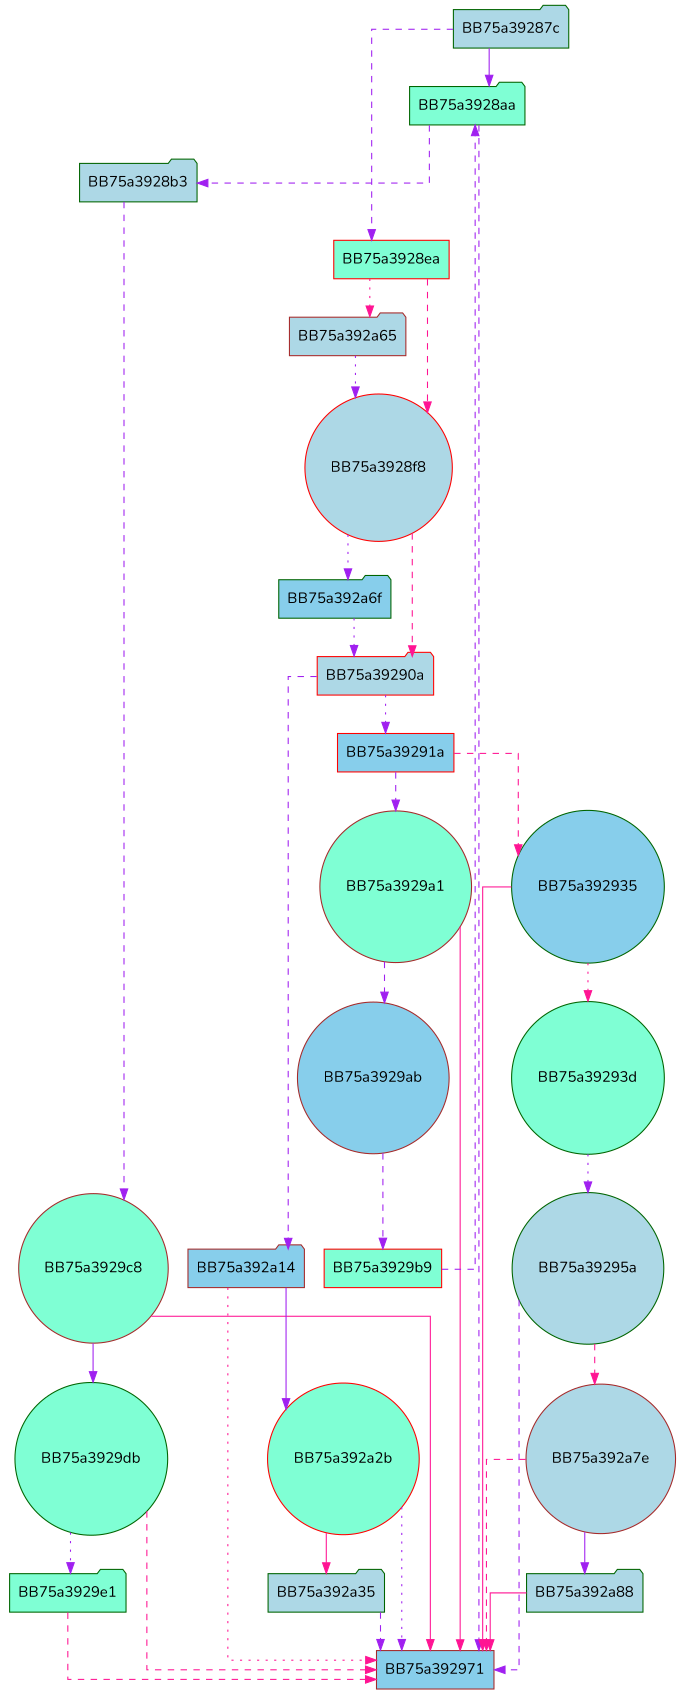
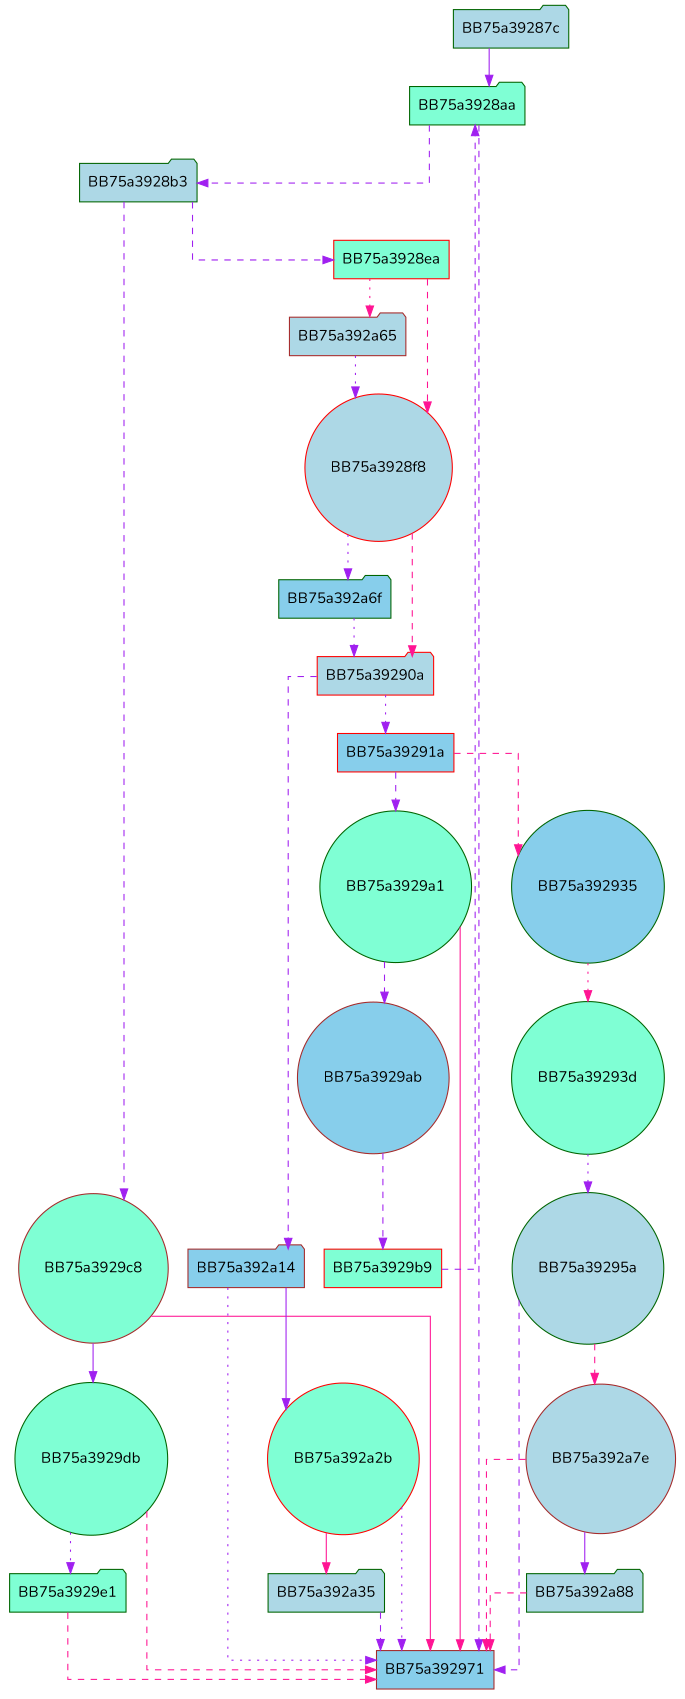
  digraph {
    fontname=Nunito
    splines=ortho
    node [color=darkgreen fillcolor=aquamarine fontname=Nunito shape=folder style=filled]
    edge [color=purple fontname=Nunito style=dashed]
    BB75a3928aa
    BB75a39287c [fillcolor=lightblue]
    BB75a392971 [color=brown fillcolor=skyblue shape=box]
    BB75a3928b3 [fillcolor=lightblue]
    BB75a3929c8 [color=brown shape=circle]
    BB75a3928ea [color=red shape=box]
    BB75a3929db [shape=circle]
    BB75a392a65 [color=brown fillcolor=lightblue]
    BB75a3928f8 [color=red fillcolor=lightblue shape=circle]
    BB75a3929e1
    BB75a392a6f [fillcolor=skyblue]
    BB75a39290a [color=red fillcolor=lightblue]
    BB75a392a14 [color=brown fillcolor=skyblue]
    BB75a39291a [color=red fillcolor=skyblue shape=box]
    BB75a392a2b [color=red shape=circle]
-   BB75a3929a1 [color=brown shape=circle]
+   BB75a3929a1 [shape=circle]
    BB75a392935 [fillcolor=skyblue shape=circle]
    BB75a392a35 [fillcolor=lightblue]
    BB75a3929ab [color=brown fillcolor=skyblue shape=circle]
    BB75a39293d [shape=circle]
    BB75a3929b9 [color=red shape=box]
    BB75a39295a [fillcolor=lightblue shape=circle]
    BB75a392a7e [color=brown fillcolor=lightblue shape=circle]
    BB75a392a88 [fillcolor=lightblue]
    BB75a3928aa -> BB75a392971
    BB75a3928aa -> BB75a3928b3
    BB75a39287c -> BB75a3928aa [style=solid]
    BB75a3928b3 -> BB75a3929c8
-   BB75a39287c -> BB75a3928ea
+   BB75a3928b3 -> BB75a3928ea
    BB75a3929c8 -> BB75a392971 [color=deeppink style=solid]
    BB75a3929c8 -> BB75a3929db [style=solid]
    BB75a3928ea -> BB75a392a65 [color=deeppink style=dotted]
    BB75a3928ea -> BB75a3928f8 [color=deeppink]
    BB75a3929db -> BB75a392971 [color=deeppink]
    BB75a3929db -> BB75a3929e1 [style=dotted]
    BB75a392a65 -> BB75a3928f8 [style=dotted]
    BB75a3928f8 -> BB75a392a6f [style=dotted]
    BB75a3928f8 -> BB75a39290a [color=deeppink]
    BB75a3929e1 -> BB75a392971 [color=deeppink]
    BB75a392a6f -> BB75a39290a [style=dotted]
    BB75a39290a -> BB75a392a14
    BB75a39290a -> BB75a39291a [style=dotted]
-   BB75a392a14 -> BB75a392971 [color=deeppink style=dotted]
+   BB75a392a14 -> BB75a392971 [style=dotted]
    BB75a392a14 -> BB75a392a2b [style=solid]
    BB75a39291a -> BB75a3929a1
    BB75a39291a -> BB75a392935 [color=deeppink]
    BB75a392a2b -> BB75a392971 [style=dotted]
    BB75a392a2b -> BB75a392a35 [color=deeppink style=solid]
    BB75a3929a1 -> BB75a392971 [color=deeppink style=solid]
    BB75a3929a1 -> BB75a3929ab
-   BB75a392935 -> BB75a392971 [color=deeppink style=solid]
    BB75a392935 -> BB75a39293d [color=deeppink style=dotted]
    BB75a392a35 -> BB75a392971
    BB75a3929ab -> BB75a3929b9
    BB75a39293d -> BB75a39295a [style=dotted]
    BB75a3929b9 -> BB75a3928aa
    BB75a39295a -> BB75a392971
    BB75a39295a -> BB75a392a7e [color=deeppink]
    BB75a392a7e -> BB75a392971 [color=deeppink]
    BB75a392a7e -> BB75a392a88 [style=solid]
-   BB75a392a88 -> BB75a392971 [color=deeppink style=solid]
+   BB75a392a88 -> BB75a392971 [color=deeppink]
  }
